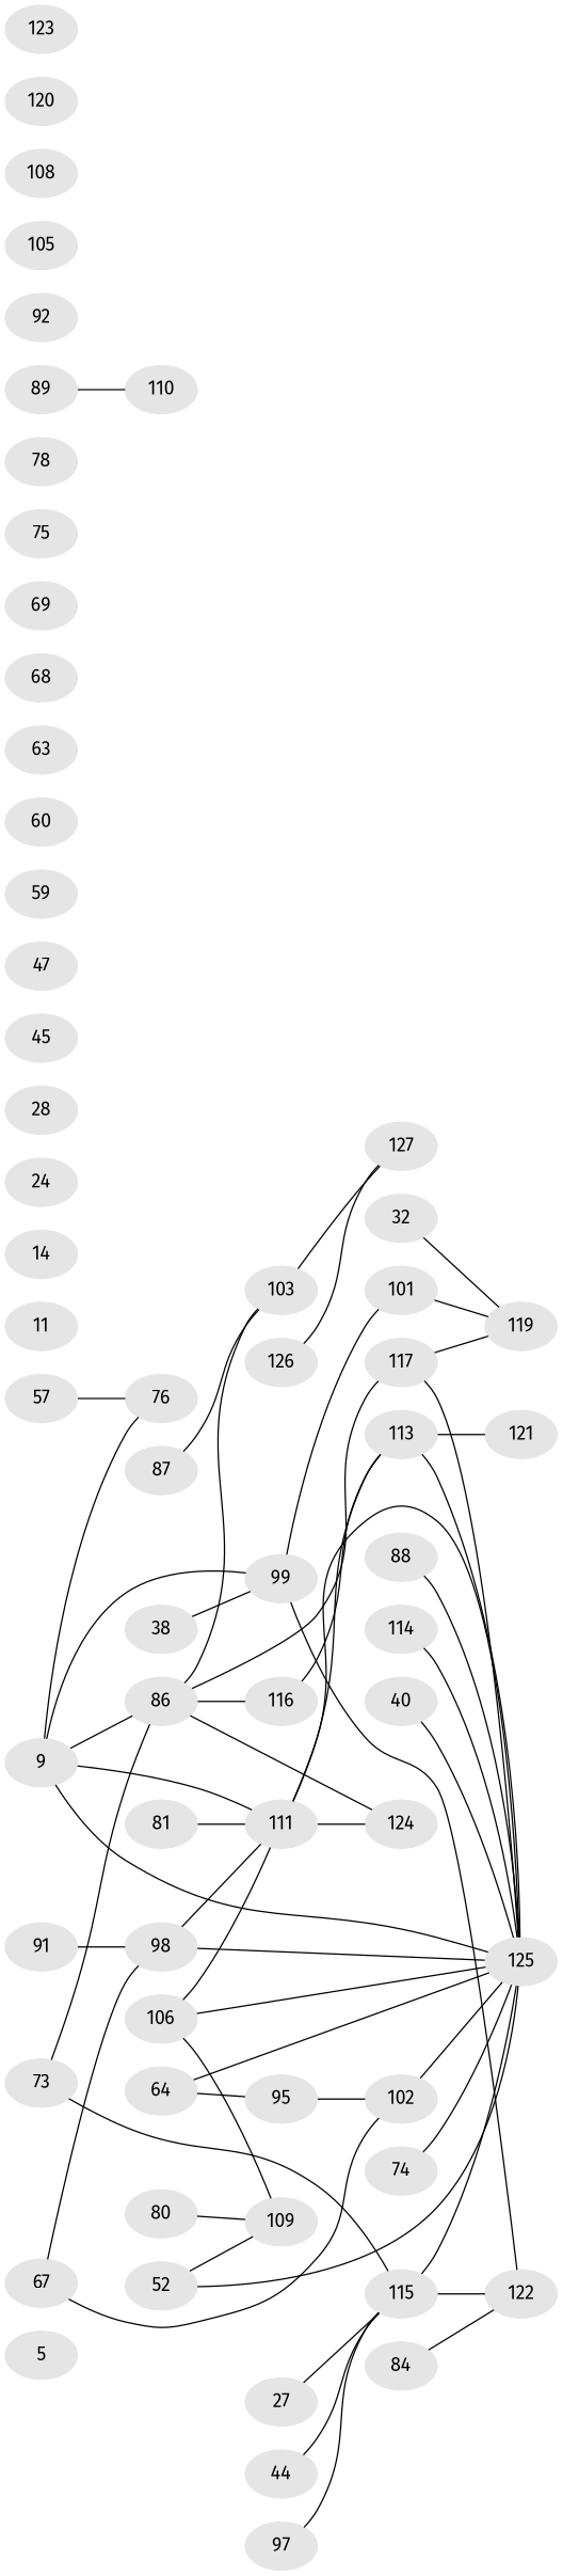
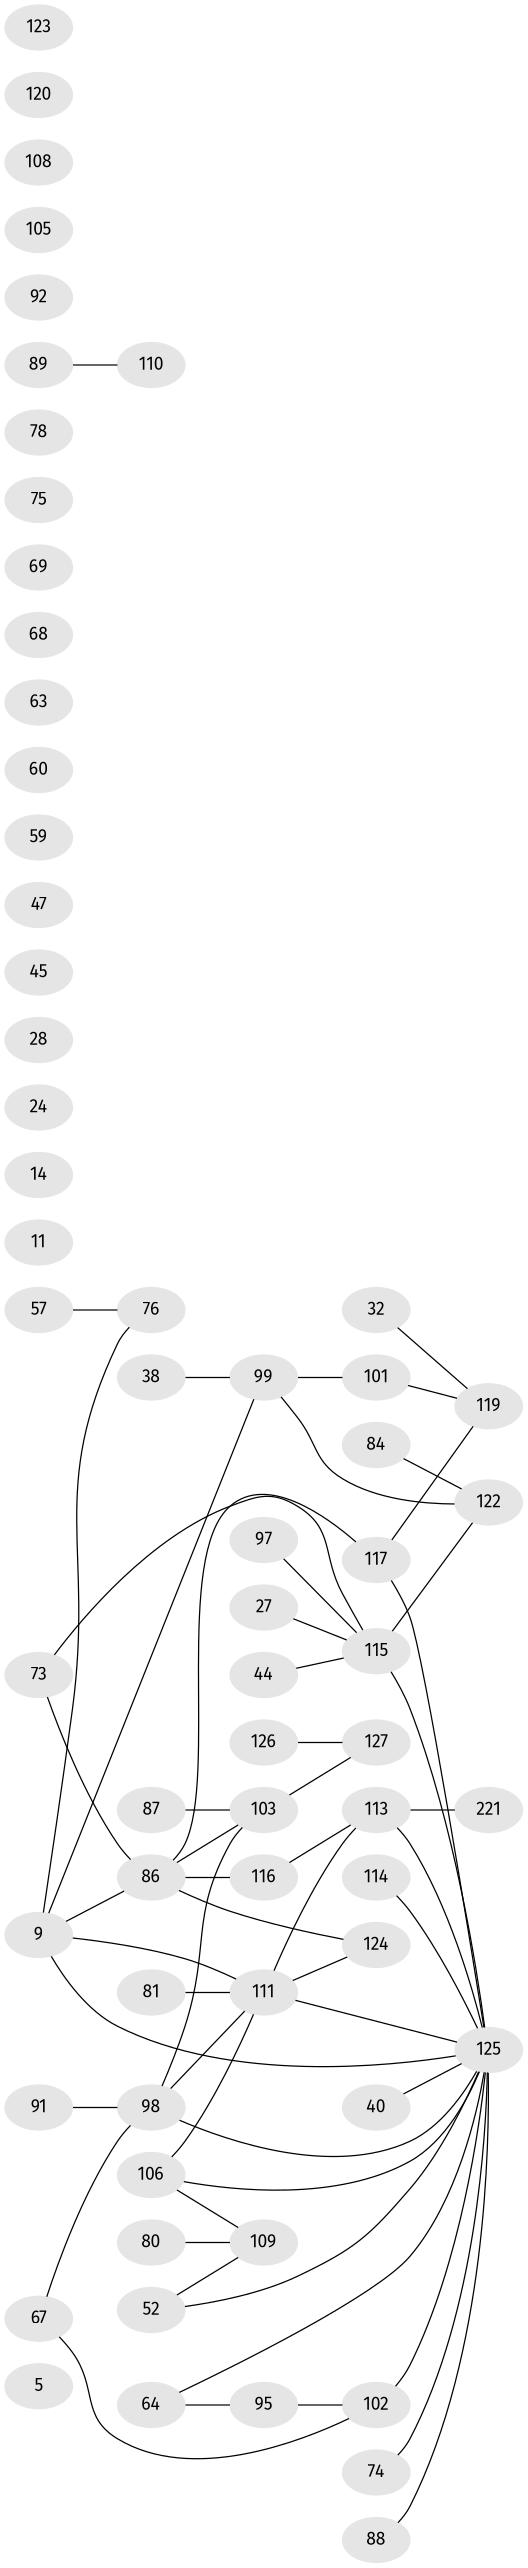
  graph {
    fontname="Fira Sans"
    rankdir=LR
    node [color=gray90 fontname="Fira Sans" style=filled]
    edge [fontname="Fira Sans"]
    5
    9
    76
    86 [super="+58"]
    99 [super="+31+17"]
    111 [super="+22+104"]
    125 [super="+85+61+118"]
    103 [super="+49"]
    n9 [label=116]
    117
    124
    122 [super="+42+71+82"]
    101 [super="+83+62"]
    113 [super="+35+79+90"]
    11
    14
    24
    115 [super="+3+48"]
    27
    28
    119 [super="+15"]
    32
    38 [super="+8"]
    40
    44 [super="+16"]
    45
    47
    52 [super="+41"]
    109
    57
    59 [super="+30+53"]
    60
    63
    64 [super="+39"]
    95
    102
    98 [super="+50"]
    67
    68 [super="+46"]
    69
    73
    74
    75
    78
    80
    81
    84
    127
    87
    88
    89
    110
    91
    92
    97
    105
    106
    108
-   121
+   121 [label=221]
    114
    120 [super="+51"]
    123
    126
    9 -- 76
    9 -- 86 [weight=2]
    9 -- 99
    9 -- 111 [weight=2]
    9 -- 125 [weight=3]
    86 -- 103
    86 -- n9
    86 -- 117
    86 -- 124
    99 -- 122 [weight=2]
    99 -- 101
    111 -- 125
    111 -- 124
    111 -- 113
    103 -- 127
    n9 -- 113
    117 -- 125
    117 -- 119 [weight=2]
    101 -- 119
    113 -- 125
    113 -- 121
    115 -- 125 [weight=4]
    115 -- 122 [weight=2]
    27 -- 115
    32 -- 119
    38 -- 99
    40 -- 125
    44 -- 115
    52 -- 125
    52 -- 109
    57 -- 76
    64 -- 125
    64 -- 95 [weight=2]
    95 -- 102
    102 -- 125 [weight=2]
    98 -- 111
    98 -- 125
+   98 -- 103
    67 -- 102
    67 -- 98
    73 -- 86
    73 -- 115
    74 -- 125
    80 -- 109
    81 -- 111
    84 -- 122
    87 -- 103
    88 -- 125
    89 -- 110
    91 -- 98
    97 -- 115
    106 -- 111 [weight=3]
    106 -- 125
    106 -- 109
    114 -- 125
    126 -- 127
  }
